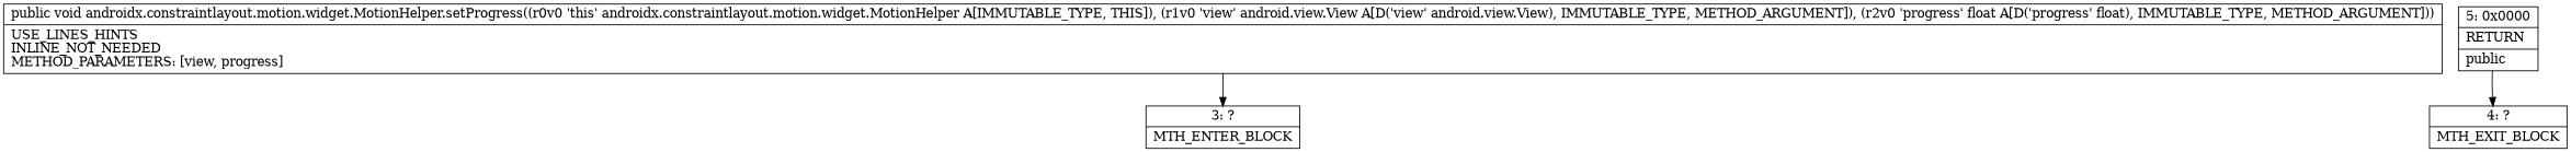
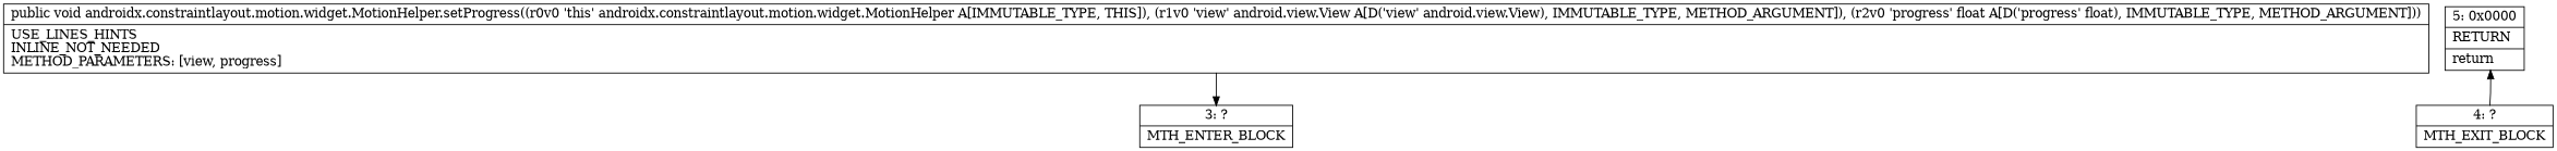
  digraph {
    node [shape=record]
    n1 [label="{3\:\ ?|MTH_ENTER_BLOCK\l}"]
-   n2 [label="{5\:\ 0x0000|RETURN\l|public\l}"]
+   n2 [label="{5\:\ 0x0000|RETURN\l|return\l}"]
    n3 [label="{4\:\ ?|MTH_EXIT_BLOCK\l}"]
    n4 [label="{public void androidx.constraintlayout.motion.widget.MotionHelper.setProgress((r0v0 'this' androidx.constraintlayout.motion.widget.MotionHelper A[IMMUTABLE_TYPE, THIS]), (r1v0 'view' android.view.View A[D('view' android.view.View), IMMUTABLE_TYPE, METHOD_ARGUMENT]), (r2v0 'progress' float A[D('progress' float), IMMUTABLE_TYPE, METHOD_ARGUMENT]))  | USE_LINES_HINTS\lINLINE_NOT_NEEDED\lMETHOD_PARAMETERS: [view, progress]\l}"]
-   n2 -> n3
+   n3 -> n2
    n4 -> n1
  }
